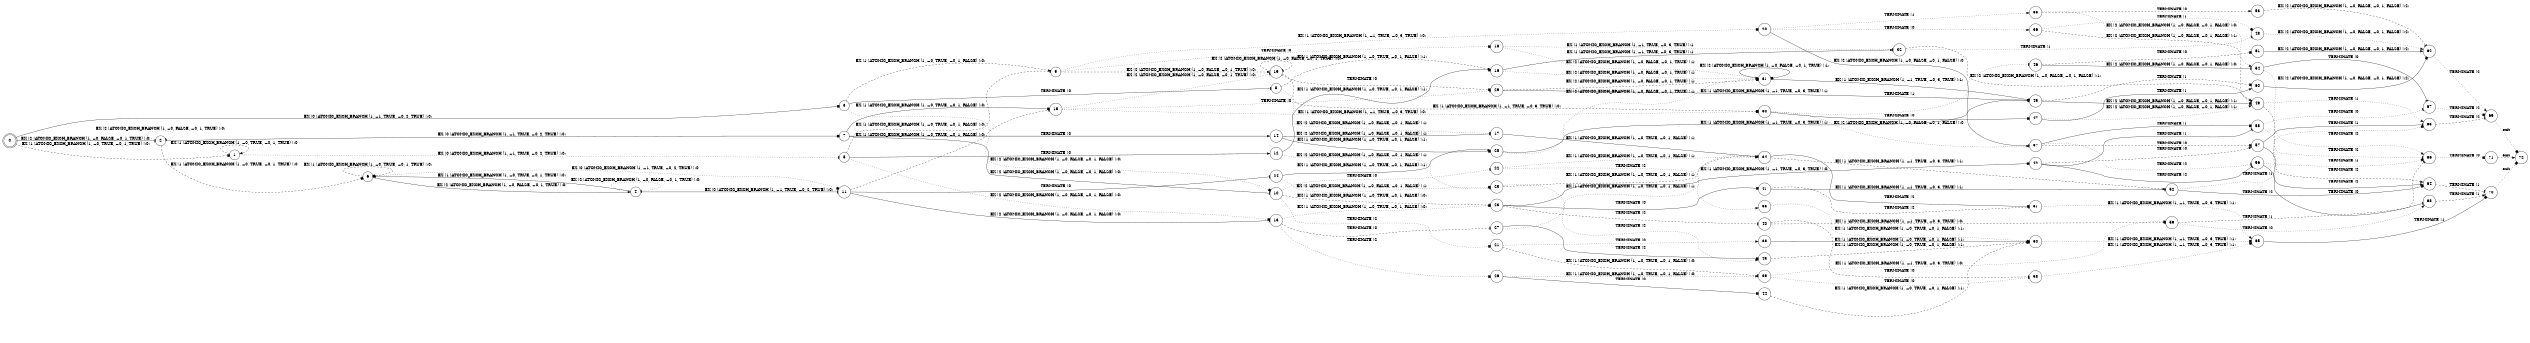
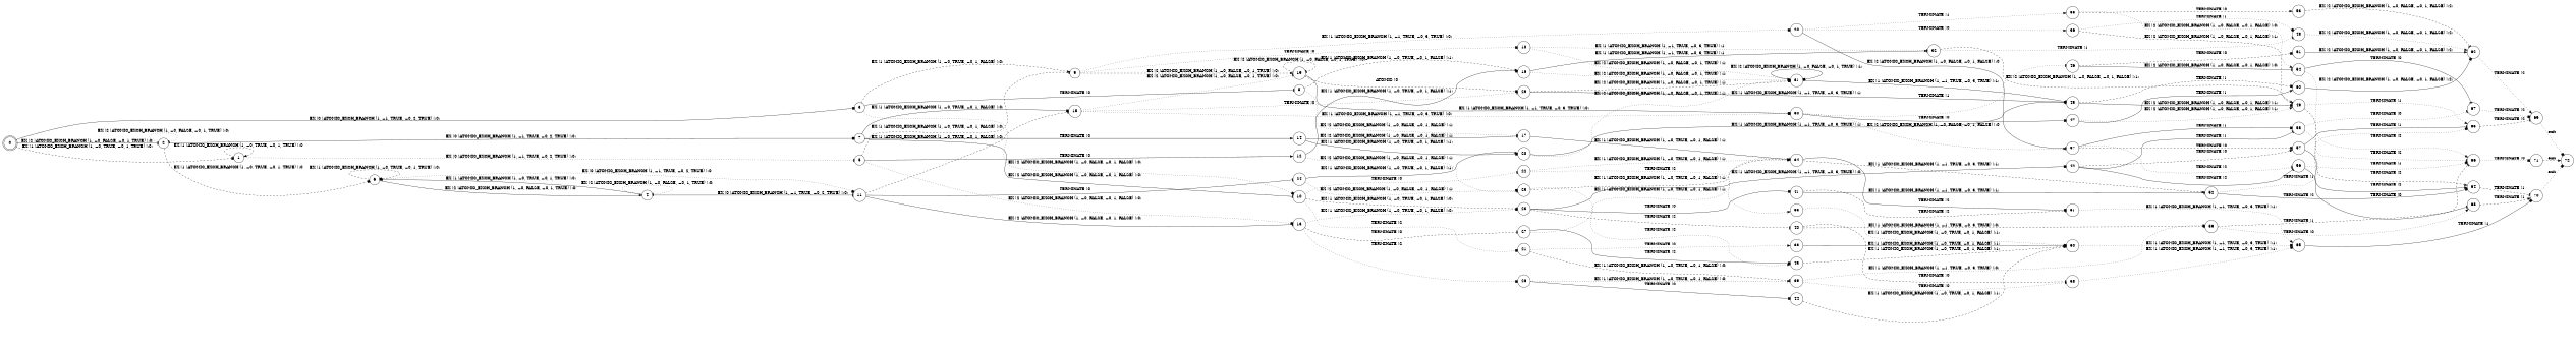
  digraph {
    rankdir=LR
    node [shape=circle]
    edge [arrowhead=box style=dotted]
    0 [peripheries=2]
    1
    2
    3
    5
    6
    7
    8
    9
    10
    4
    11
    12
    13
    14
    15
    16
    17
    18
    19
    20
    21
    22
    23
    24
    25
    26
    27
    28
    29
    30
    31
    32
    34
    35
    36
    37
    38
    39
    33
    40
    41
    42
    43
    44
    45
    46
    47
    48
    49
    50
    51
    52
    53
    54
    55
    56
    57
    58
    59
    60
    61
    62
    63
    64
    65
    66
    67
    68
    69
    70
    71
    72
    0 -> 1 [label="EX !1 !ATOMIC_EXCH_BRANCH (1, +0, TRUE, +0, 1, TRUE) !:0:" style=dashed]
    0 -> 2 [arrowhead=tee label="EX !2 !ATOMIC_EXCH_BRANCH (1, +0, FALSE, +0, 1, TRUE) !:0:" style=solid]
    0 -> 3 [label="EX !0 !ATOMIC_EXCH_BRANCH (1, +1, TRUE, +0, 2, TRUE) !:0:" style=solid]
    1 -> 1 [arrowhead=normal label="EX !1 !ATOMIC_EXCH_BRANCH (1, +0, TRUE, +0, 1, TRUE) !:0:" style=dashed]
    1 -> 5 [arrowhead=tee label="EX !0 !ATOMIC_EXCH_BRANCH (1, +1, TRUE, +0, 2, TRUE) !:0:"]
    2 -> 2 [arrowhead=tee label="EX !2 !ATOMIC_EXCH_BRANCH (1, +0, FALSE, +0, 1, TRUE) !:0:"]
    2 -> 6 [label="EX !1 !ATOMIC_EXCH_BRANCH (1, +0, TRUE, +0, 1, TRUE) !:0:" style=dashed]
    2 -> 7 [label="EX !0 !ATOMIC_EXCH_BRANCH (1, +1, TRUE, +0, 2, TRUE) !:0:" style=solid]
    3 -> 8 [arrowhead=tee label="TERMINATE !0" style=solid]
    3 -> 9 [arrowhead=normal label="EX !1 !ATOMIC_EXCH_BRANCH (1, +0, TRUE, +0, 1, FALSE) !:0:" style=dashed]
    3 -> 10 [label="EX !2 !ATOMIC_EXCH_BRANCH (1, +0, FALSE, +0, 1, FALSE) !:0:"]
    5 -> 9 [arrowhead=tee label="EX !1 !ATOMIC_EXCH_BRANCH (1, +0, TRUE, +0, 1, FALSE) !:0:" style=dashed]
    5 -> 12 [arrowhead=normal label="TERMINATE !0" style=solid]
    5 -> 13 [label="EX !2 !ATOMIC_EXCH_BRANCH (1, +0, FALSE, +0, 1, FALSE) !:0:"]
    6 -> 6 [label="EX !1 !ATOMIC_EXCH_BRANCH (1, +0, TRUE, +0, 1, TRUE) !:0:" style=dashed]
    6 -> 4 [arrowhead=normal label="EX !2 !ATOMIC_EXCH_BRANCH (1, +0, FALSE, +0, 1, TRUE) !:0:" style=solid]
    6 -> 11 [label="EX !0 !ATOMIC_EXCH_BRANCH (1, +1, TRUE, +0, 2, TRUE) !:0:"]
    7 -> 10 [arrowhead=tee label="EX !2 !ATOMIC_EXCH_BRANCH (1, +0, FALSE, +0, 1, FALSE) !:0:" style=solid]
    7 -> 14 [arrowhead=normal label="TERMINATE !0" style=solid]
    7 -> 15 [label="EX !1 !ATOMIC_EXCH_BRANCH (1, +0, TRUE, +0, 1, FALSE) !:0:" style=solid]
    8 -> 16 [arrowhead=normal label="EX !1 !ATOMIC_EXCH_BRANCH (1, +0, TRUE, +0, 1, FALSE) !:1:" style=dashed]
    8 -> 17 [arrowhead=tee label="EX !2 !ATOMIC_EXCH_BRANCH (1, +0, FALSE, +0, 1, FALSE) !:1:"]
    9 -> 18 [label="TERMINATE !0"]
    9 -> 19 [arrowhead=normal label="EX !2 !ATOMIC_EXCH_BRANCH (1, +0, FALSE, +0, 1, TRUE) !:0:" style=dashed]
    9 -> 20 [label="EX !1 !ATOMIC_EXCH_BRANCH (1, +1, TRUE, +0, 3, TRUE) !:0:"]
    10 -> 21 [label="TERMINATE !2"]
    10 -> 22 [arrowhead=tee label="TERMINATE !0"]
    10 -> 23 [arrowhead=tee label="EX !1 !ATOMIC_EXCH_BRANCH (1, +0, TRUE, +0, 1, FALSE) !:0:" style=dashed]
    4 -> 6 [arrowhead=normal label="EX !1 !ATOMIC_EXCH_BRANCH (1, +0, TRUE, +0, 1, TRUE) !:0:" style=solid]
    4 -> 4 [arrowhead=tee label="EX !2 !ATOMIC_EXCH_BRANCH (1, +0, FALSE, +0, 1, TRUE) !:0:"]
    4 -> 11 [arrowhead=tee label="EX !0 !ATOMIC_EXCH_BRANCH (1, +1, TRUE, +0, 2, TRUE) !:0:" style=solid]
    11 -> 13 [arrowhead=tee label="EX !2 !ATOMIC_EXCH_BRANCH (1, +0, FALSE, +0, 1, FALSE) !:0:" style=solid]
    11 -> 15 [arrowhead=tee label="EX !1 !ATOMIC_EXCH_BRANCH (1, +0, TRUE, +0, 1, FALSE) !:0:" style=dashed]
    11 -> 24 [arrowhead=tee label="TERMINATE !0" style=solid]
    12 -> 16 [label="EX !1 !ATOMIC_EXCH_BRANCH (1, +0, TRUE, +0, 1, FALSE) !:1:" style=solid]
    12 -> 25 [arrowhead=tee label="EX !2 !ATOMIC_EXCH_BRANCH (1, +0, FALSE, +0, 1, FALSE) !:1:"]
    13 -> 23 [label="EX !1 !ATOMIC_EXCH_BRANCH (1, +0, TRUE, +0, 1, FALSE) !:0:"]
    13 -> 26 [label="TERMINATE !2"]
    13 -> 27 [arrowhead=tee label="TERMINATE !0" style=dashed]
    14 -> 17 [arrowhead=tee label="EX !2 !ATOMIC_EXCH_BRANCH (1, +0, FALSE, +0, 1, FALSE) !:1:" style=solid]
    14 -> 28 [label="EX !1 !ATOMIC_EXCH_BRANCH (1, +0, TRUE, +0, 1, FALSE) !:1:" style=solid]
    15 -> 19 [arrowhead=tee label="EX !2 !ATOMIC_EXCH_BRANCH (1, +0, FALSE, +0, 1, TRUE) !:0:"]
    15 -> 29 [arrowhead=tee label="TERMINATE !0"]
    15 -> 30 [label="EX !1 !ATOMIC_EXCH_BRANCH (1, +1, TRUE, +0, 3, TRUE) !:0:"]
    16 -> 31 [arrowhead=tee label="EX !2 !ATOMIC_EXCH_BRANCH (1, +0, FALSE, +0, 1, TRUE) !:1:"]
    16 -> 32 [arrowhead=normal label="EX !1 !ATOMIC_EXCH_BRANCH (1, +1, TRUE, +0, 3, TRUE) !:1:" style=solid]
    17 -> 34 [arrowhead=normal label="EX !1 !ATOMIC_EXCH_BRANCH (1, +0, TRUE, +0, 1, FALSE) !:1:" style=solid]
    18 -> 31 [arrowhead=normal label="EX !2 !ATOMIC_EXCH_BRANCH (1, +0, FALSE, +0, 1, TRUE) !:1:"]
    18 -> 32 [arrowhead=tee label="EX !1 !ATOMIC_EXCH_BRANCH (1, +1, TRUE, +0, 3, TRUE) !:1:"]
    19 -> 19 [arrowhead=tee label="EX !2 !ATOMIC_EXCH_BRANCH (1, +0, FALSE, +0, 1, TRUE) !:0:" style=dashed]
-   19 -> 29 [label="TERMINATE !0" style=dashed]
-   19 -> 30 [label="EX !1 !ATOMIC_EXCH_BRANCH (1, +1, TRUE, +0, 3, TRUE) !:0:" style=dashed]
+   19 -> 29 [label="ATOMIC !0" style=dashed]
+   19 -> 30 [label="EX !1 !ATOMIC_EXCH_BRANCH (1, +1, TRUE, +0, 3, TRUE) !:0:" style=solid]
    20 -> 35 [arrowhead=normal label="TERMINATE !1"]
    20 -> 36 [arrowhead=normal label="TERMINATE !0"]
    20 -> 37 [arrowhead=tee label="EX !2 !ATOMIC_EXCH_BRANCH (1, +0, FALSE, +0, 1, FALSE) !:0:" style=solid]
    21 -> 38 [arrowhead=normal label="TERMINATE !0"]
    21 -> 39 [arrowhead=tee label="EX !1 !ATOMIC_EXCH_BRANCH (1, +0, TRUE, +0, 1, FALSE) !:0:" style=dashed]
    22 -> 34 [arrowhead=normal label="EX !1 !ATOMIC_EXCH_BRANCH (1, +0, TRUE, +0, 1, FALSE) !:1:"]
    22 -> 33 [arrowhead=normal label="TERMINATE !2"]
    23 -> 40 [arrowhead=tee label="TERMINATE !2" style=dashed]
    23 -> 41 [label="TERMINATE !0" style=solid]
    23 -> 42 [label="EX !1 !ATOMIC_EXCH_BRANCH (1, +1, TRUE, +0, 3, TRUE) !:0:" style=solid]
    24 -> 25 [label="EX !2 !ATOMIC_EXCH_BRANCH (1, +0, FALSE, +0, 1, FALSE) !:1:"]
    24 -> 28 [arrowhead=normal label="EX !1 !ATOMIC_EXCH_BRANCH (1, +0, TRUE, +0, 1, FALSE) !:1:" style=solid]
    25 -> 34 [arrowhead=normal label="EX !1 !ATOMIC_EXCH_BRANCH (1, +0, TRUE, +0, 1, FALSE) !:1:" style=dashed]
    25 -> 43 [arrowhead=normal label="TERMINATE !2"]
    26 -> 39 [arrowhead=normal label="EX !1 !ATOMIC_EXCH_BRANCH (1, +0, TRUE, +0, 1, FALSE) !:0:"]
    26 -> 44 [label="TERMINATE !0" style=solid]
    27 -> 34 [arrowhead=tee label="EX !1 !ATOMIC_EXCH_BRANCH (1, +0, TRUE, +0, 1, FALSE) !:1:"]
    27 -> 43 [label="TERMINATE !2" style=solid]
    28 -> 31 [label="EX !2 !ATOMIC_EXCH_BRANCH (1, +0, FALSE, +0, 1, TRUE) !:1:"]
    28 -> 45 [label="EX !1 !ATOMIC_EXCH_BRANCH (1, +1, TRUE, +0, 3, TRUE) !:1:" style=solid]
    29 -> 31 [label="EX !2 !ATOMIC_EXCH_BRANCH (1, +0, FALSE, +0, 1, TRUE) !:1:" style=dashed]
    29 -> 45 [arrowhead=tee label="EX !1 !ATOMIC_EXCH_BRANCH (1, +1, TRUE, +0, 3, TRUE) !:1:" style=solid]
    30 -> 37 [arrowhead=normal label="EX !2 !ATOMIC_EXCH_BRANCH (1, +0, FALSE, +0, 1, FALSE) !:0:"]
    30 -> 46 [arrowhead=tee label="TERMINATE !1"]
    30 -> 47 [label="TERMINATE !0" style=solid]
    31 -> 31 [label="EX !2 !ATOMIC_EXCH_BRANCH (1, +0, FALSE, +0, 1, TRUE) !:1:" style=solid]
    31 -> 45 [arrowhead=tee label="EX !1 !ATOMIC_EXCH_BRANCH (1, +1, TRUE, +0, 3, TRUE) !:1:" style=solid]
    32 -> 48 [arrowhead=tee label="TERMINATE !1"]
    32 -> 49 [arrowhead=normal label="EX !2 !ATOMIC_EXCH_BRANCH (1, +0, FALSE, +0, 1, FALSE) !:1:" style=dashed]
    34 -> 51 [label="TERMINATE !2" style=solid]
    34 -> 52 [arrowhead=normal label="EX !1 !ATOMIC_EXCH_BRANCH (1, +1, TRUE, +0, 3, TRUE) !:1:" style=dashed]
    35 -> 53 [arrowhead=normal label="TERMINATE !0" style=dashed]
    35 -> 54 [arrowhead=normal label="EX !2 !ATOMIC_EXCH_BRANCH (1, +0, FALSE, +0, 1, FALSE) !:0:"]
    36 -> 48 [label="TERMINATE !1"]
    36 -> 49 [arrowhead=tee label="EX !2 !ATOMIC_EXCH_BRANCH (1, +0, FALSE, +0, 1, FALSE) !:1:" style=dashed]
    37 -> 55 [label="TERMINATE !1" style=solid]
    37 -> 56 [arrowhead=tee label="TERMINATE !2"]
    37 -> 57 [label="TERMINATE !0" style=dashed]
    38 -> 50 [arrowhead=normal label="EX !1 !ATOMIC_EXCH_BRANCH (1, +0, TRUE, +0, 1, FALSE) !:1:" style=solid]
    39 -> 58 [arrowhead=tee label="TERMINATE !0"]
    39 -> 59 [label="EX !1 !ATOMIC_EXCH_BRANCH (1, +1, TRUE, +0, 3, TRUE) !:0:"]
    33 -> 50 [label="EX !1 !ATOMIC_EXCH_BRANCH (1, +0, TRUE, +0, 1, FALSE) !:1:"]
    40 -> 58 [arrowhead=tee label="TERMINATE !0" style=dashed]
    40 -> 59 [arrowhead=tee label="EX !1 !ATOMIC_EXCH_BRANCH (1, +1, TRUE, +0, 3, TRUE) !:0:" style=dashed]
    41 -> 51 [arrowhead=tee label="TERMINATE !2" style=dashed]
    41 -> 52 [arrowhead=tee label="EX !1 !ATOMIC_EXCH_BRANCH (1, +1, TRUE, +0, 3, TRUE) !:1:" style=solid]
    42 -> 55 [arrowhead=tee label="TERMINATE !1" style=solid]
    42 -> 56 [arrowhead=tee label="TERMINATE !2" style=solid]
    42 -> 57 [arrowhead=normal label="TERMINATE !0" style=dashed]
    43 -> 50 [label="EX !1 !ATOMIC_EXCH_BRANCH (1, +0, TRUE, +0, 1, FALSE) !:1:" style=dashed]
    44 -> 50 [arrowhead=normal label="EX !1 !ATOMIC_EXCH_BRANCH (1, +0, TRUE, +0, 1, FALSE) !:1:" style=dashed]
    45 -> 49 [label="EX !2 !ATOMIC_EXCH_BRANCH (1, +0, FALSE, +0, 1, FALSE) !:1:" style=solid]
    45 -> 60 [label="TERMINATE !1" style=dashed]
    46 -> 54 [arrowhead=tee label="EX !2 !ATOMIC_EXCH_BRANCH (1, +0, FALSE, +0, 1, FALSE) !:0:" style=solid]
    46 -> 61 [label="TERMINATE !0" style=dashed]
    47 -> 49 [arrowhead=normal label="EX !2 !ATOMIC_EXCH_BRANCH (1, +0, FALSE, +0, 1, FALSE) !:1:"]
    47 -> 60 [arrowhead=normal label="TERMINATE !1" style=solid]
    48 -> 62 [arrowhead=normal label="EX !2 !ATOMIC_EXCH_BRANCH (1, +0, FALSE, +0, 1, FALSE) !:2:"]
    49 -> 63 [arrowhead=normal label="TERMINATE !1"]
    49 -> 64 [arrowhead=normal label="TERMINATE !2" style=dashed]
    50 -> 65 [label="EX !1 !ATOMIC_EXCH_BRANCH (1, +1, TRUE, +0, 3, TRUE) !:1:"]
    51 -> 65 [arrowhead=normal label="EX !1 !ATOMIC_EXCH_BRANCH (1, +1, TRUE, +0, 3, TRUE) !:1:"]
    52 -> 63 [label="TERMINATE !1"]
    52 -> 64 [label="TERMINATE !2" style=solid]
    53 -> 62 [arrowhead=tee label="EX !2 !ATOMIC_EXCH_BRANCH (1, +0, FALSE, +0, 1, FALSE) !:2:" style=dashed]
    54 -> 66 [arrowhead=normal label="TERMINATE !2"]
    54 -> 67 [arrowhead=tee label="TERMINATE !0" style=solid]
    55 -> 66 [arrowhead=tee label="TERMINATE !2"]
    55 -> 67 [arrowhead=tee label="TERMINATE !0"]
    56 -> 66 [label="TERMINATE !1"]
    56 -> 68 [arrowhead=tee label="TERMINATE !0" style=solid]
    57 -> 63 [arrowhead=tee label="TERMINATE !1" style=solid]
    57 -> 64 [arrowhead=normal label="TERMINATE !2" style=solid]
    58 -> 65 [label="EX !1 !ATOMIC_EXCH_BRANCH (1, +1, TRUE, +0, 3, TRUE) !:1:"]
    59 -> 66 [arrowhead=tee label="TERMINATE !1" style=dashed]
    59 -> 68 [arrowhead=normal label="TERMINATE !0"]
    60 -> 62 [label="EX !2 !ATOMIC_EXCH_BRANCH (1, +0, FALSE, +0, 1, FALSE) !:2:" style=solid]
    61 -> 62 [arrowhead=normal label="EX !2 !ATOMIC_EXCH_BRANCH (1, +0, FALSE, +0, 1, FALSE) !:2:" style=solid]
    62 -> 69 [arrowhead=normal label="TERMINATE !2"]
    63 -> 69 [arrowhead=tee label="TERMINATE !2" style=dashed]
    64 -> 70 [arrowhead=tee label="TERMINATE !1" style=dashed]
    65 -> 70 [label="TERMINATE !1" style=solid]
    66 -> 71 [label="TERMINATE !0"]
    67 -> 69 [label="TERMINATE !2"]
    68 -> 70 [arrowhead=normal label="TERMINATE !1" style=dashed]
    69 -> 72 [label=exit]
    70 -> 72 [label=exit]
    71 -> 72 [arrowhead=normal label=exit style=dashed]
  }
